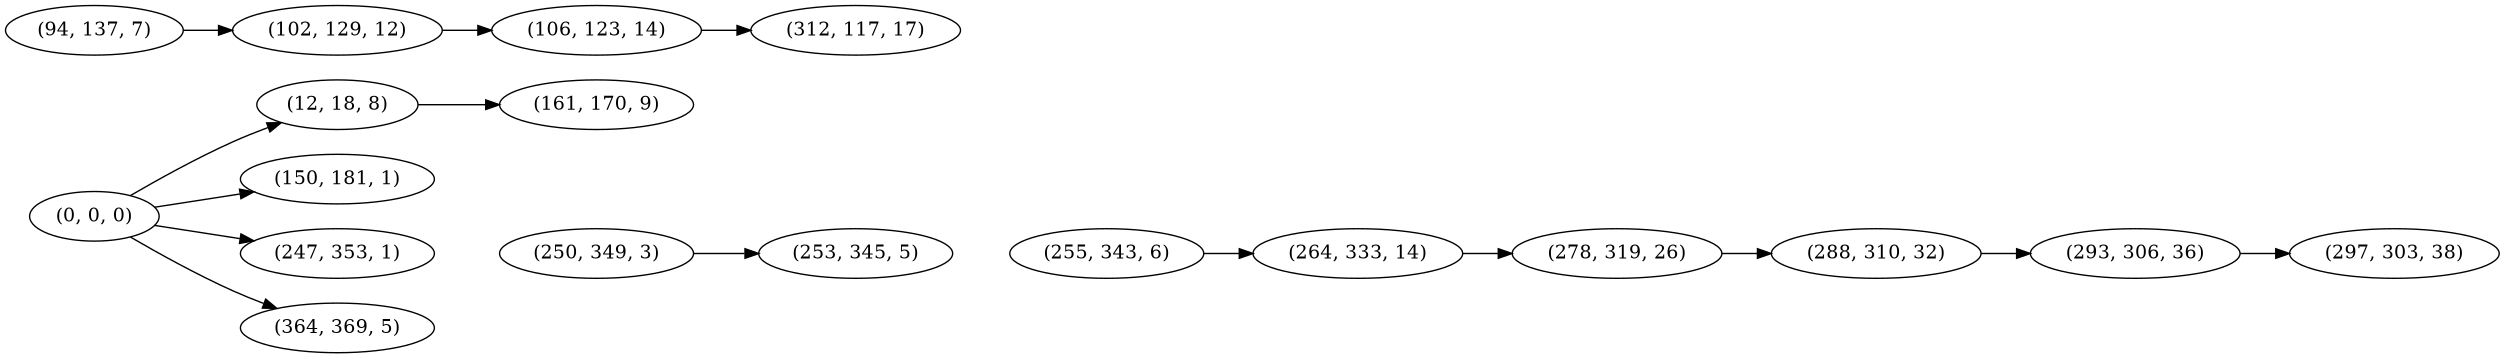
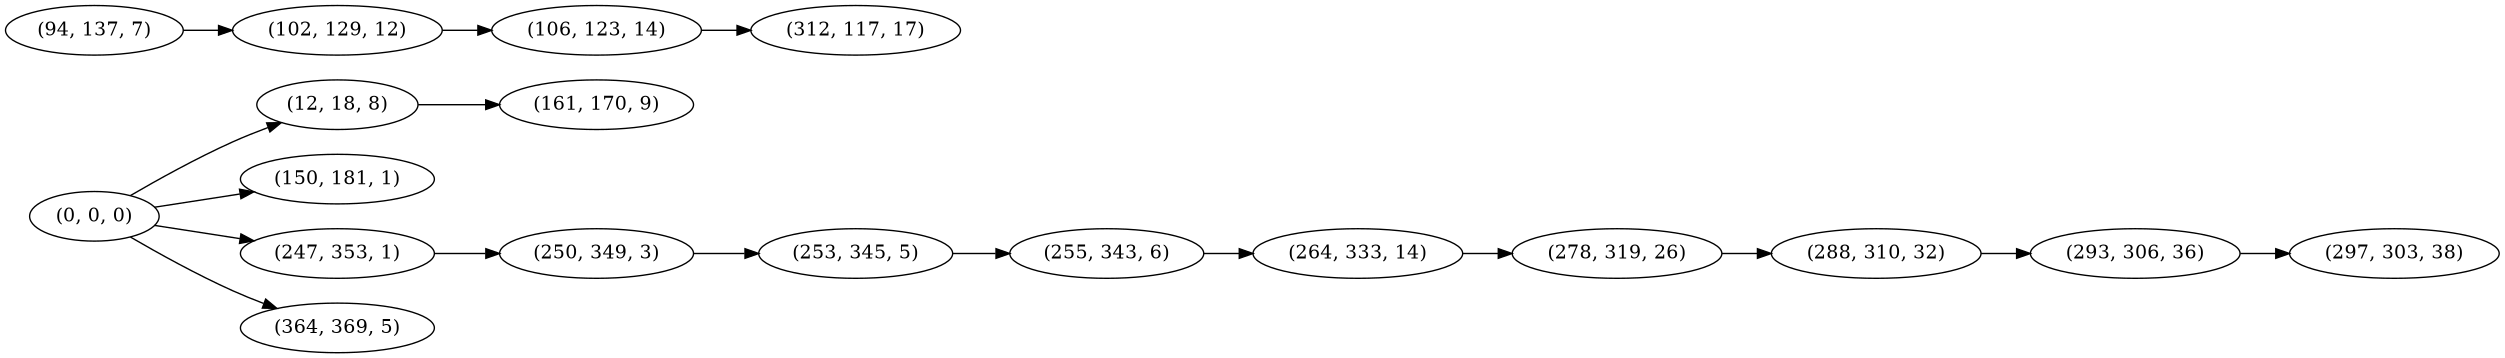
  digraph {
    rankdir=LR
    "(0, 0, 0)"
    "(12, 18, 8)"
    "(150, 181, 1)"
    "(247, 353, 1)"
    "(364, 369, 5)"
    "(161, 170, 9)"
    "(94, 137, 7)"
    "(102, 129, 12)"
    "(250, 349, 3)"
    "(106, 123, 14)"
    n11 [label="(312, 117, 17)"]
    "(253, 345, 5)"
    "(255, 343, 6)"
    "(264, 333, 14)"
    "(278, 319, 26)"
    "(288, 310, 32)"
    "(293, 306, 36)"
    "(297, 303, 38)"
    "(0, 0, 0)" -> "(12, 18, 8)"
    "(0, 0, 0)" -> "(150, 181, 1)"
    "(0, 0, 0)" -> "(247, 353, 1)"
    "(0, 0, 0)" -> "(364, 369, 5)"
    "(12, 18, 8)" -> "(161, 170, 9)"
+   "(247, 353, 1)" -> "(250, 349, 3)"
    "(94, 137, 7)" -> "(102, 129, 12)"
    "(102, 129, 12)" -> "(106, 123, 14)"
    "(250, 349, 3)" -> "(253, 345, 5)"
    "(106, 123, 14)" -> n11
+   "(253, 345, 5)" -> "(255, 343, 6)"
    "(255, 343, 6)" -> "(264, 333, 14)"
    "(264, 333, 14)" -> "(278, 319, 26)"
    "(278, 319, 26)" -> "(288, 310, 32)"
    "(288, 310, 32)" -> "(293, 306, 36)"
    "(293, 306, 36)" -> "(297, 303, 38)"
  }
